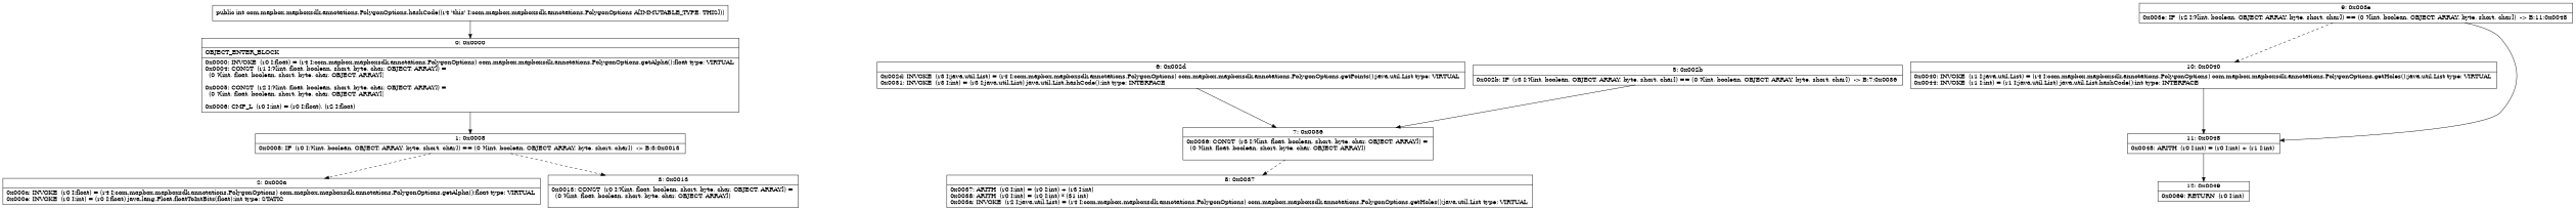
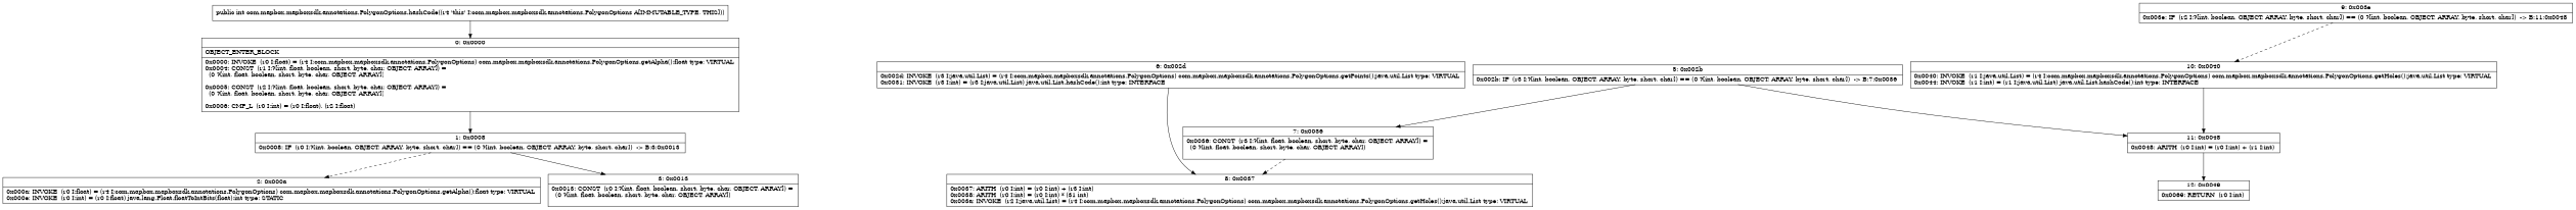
  digraph {
    node [shape=record]
    n1 [label="{0\:\ 0x0000|OBJECT_ENTER_BLOCK\l|0x0000: INVOKE  (r0 I:float) = (r4 I:com.mapbox.mapboxsdk.annotations.PolygonOptions) com.mapbox.mapboxsdk.annotations.PolygonOptions.getAlpha():float type: VIRTUAL \l0x0004: CONST  (r1 I:?[int, float, boolean, short, byte, char, OBJECT, ARRAY]) = \l  (0 ?[int, float, boolean, short, byte, char, OBJECT, ARRAY])\l \l0x0005: CONST  (r2 I:?[int, float, boolean, short, byte, char, OBJECT, ARRAY]) = \l  (0 ?[int, float, boolean, short, byte, char, OBJECT, ARRAY])\l \l0x0006: CMP_L  (r0 I:int) = (r0 I:float), (r2 I:float) \l}"]
    n2 [label="{1\:\ 0x0008|0x0008: IF  (r0 I:?[int, boolean, OBJECT, ARRAY, byte, short, char]) == (0 ?[int, boolean, OBJECT, ARRAY, byte, short, char])  \-\> B:3:0x0013 \l}"]
    n3 [label="{2\:\ 0x000a|0x000a: INVOKE  (r0 I:float) = (r4 I:com.mapbox.mapboxsdk.annotations.PolygonOptions) com.mapbox.mapboxsdk.annotations.PolygonOptions.getAlpha():float type: VIRTUAL \l0x000e: INVOKE  (r0 I:int) = (r0 I:float) java.lang.Float.floatToIntBits(float):int type: STATIC \l}"]
    n4 [label="{3\:\ 0x0013|0x0013: CONST  (r0 I:?[int, float, boolean, short, byte, char, OBJECT, ARRAY]) = \l  (0 ?[int, float, boolean, short, byte, char, OBJECT, ARRAY])\l \l}"]
    n5 [label="{5\:\ 0x002b|0x002b: IF  (r3 I:?[int, boolean, OBJECT, ARRAY, byte, short, char]) == (0 ?[int, boolean, OBJECT, ARRAY, byte, short, char])  \-\> B:7:0x0036 \l}"]
    n6 [label="{7\:\ 0x0036|0x0036: CONST  (r3 I:?[int, float, boolean, short, byte, char, OBJECT, ARRAY]) = \l  (0 ?[int, float, boolean, short, byte, char, OBJECT, ARRAY])\l \l}"]
    n7 [label="{6\:\ 0x002d|0x002d: INVOKE  (r3 I:java.util.List) = (r4 I:com.mapbox.mapboxsdk.annotations.PolygonOptions) com.mapbox.mapboxsdk.annotations.PolygonOptions.getPoints():java.util.List type: VIRTUAL \l0x0031: INVOKE  (r3 I:int) = (r3 I:java.util.List) java.util.List.hashCode():int type: INTERFACE \l}"]
    n8 [label="{8\:\ 0x0037|0x0037: ARITH  (r0 I:int) = (r0 I:int) + (r3 I:int) \l0x0038: ARITH  (r0 I:int) = (r0 I:int) * (31 int) \l0x003a: INVOKE  (r2 I:java.util.List) = (r4 I:com.mapbox.mapboxsdk.annotations.PolygonOptions) com.mapbox.mapboxsdk.annotations.PolygonOptions.getHoles():java.util.List type: VIRTUAL \l}"]
    n9 [label="{9\:\ 0x003e|0x003e: IF  (r2 I:?[int, boolean, OBJECT, ARRAY, byte, short, char]) == (0 ?[int, boolean, OBJECT, ARRAY, byte, short, char])  \-\> B:11:0x0048 \l}"]
    n10 [label="{10\:\ 0x0040|0x0040: INVOKE  (r1 I:java.util.List) = (r4 I:com.mapbox.mapboxsdk.annotations.PolygonOptions) com.mapbox.mapboxsdk.annotations.PolygonOptions.getHoles():java.util.List type: VIRTUAL \l0x0044: INVOKE  (r1 I:int) = (r1 I:java.util.List) java.util.List.hashCode():int type: INTERFACE \l}"]
    n11 [label="{11\:\ 0x0048|0x0048: ARITH  (r0 I:int) = (r0 I:int) + (r1 I:int) \l}"]
    n12 [label="{12\:\ 0x0049|0x0069: RETURN  (r0 I:int) \l}"]
    n13 [label="{public int com.mapbox.mapboxsdk.annotations.PolygonOptions.hashCode((r4 'this' I:com.mapbox.mapboxsdk.annotations.PolygonOptions A[IMMUTABLE_TYPE, THIS])) }"]
    n1 -> n2
    n2 -> n3 [style=dashed]
-   n2 -> n4 [style=dashed]
+   n2 -> n4
    n5 -> n6
    n6 -> n8 [style=dashed]
-   n7 -> n6
+   n7 -> n8
    n9 -> n10 [style=dashed]
-   n9 -> n11
+   n5 -> n11
    n10 -> n11
    n11 -> n12
    n13 -> n1
  }
